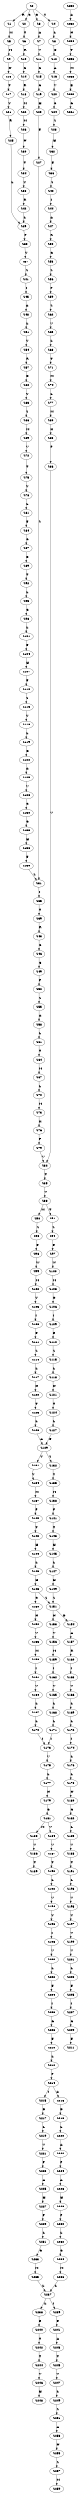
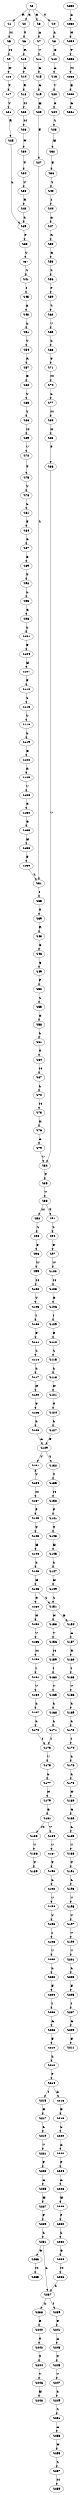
  strict digraph {
    S0
    S1
    S2
    S3
    S4
    S5
    S6
    S7
    S8
    S9
    S10
    S11
    S12
    S13
    S14
    S15
    S16
    S17
    S18
    S19
    S20
    S21
    S22
    S23
    S24
    S25
    S26
    S27
    S28
    S29
    S30
    S31
    S32
    S33
    S34
    S35
    S36
    S37
    S38
    S39
    S40
    S41
    S42
    S43
    S44
    S45
    S46
    S47
    S48
    S49
    S50
    S51
    S52
    S53
    S54
    S55
    S56
    S57
    S58
    S59
    S60
    S61
    S62
    S63
    S64
    S65
    S66
    S67
    S68
    S69
    S70
    S71
    S72
    S73
    S74
    S75
    S76
    S77
    S78
    S79
    S80
    S81
    S82
    S83
    S84
    S85
    S86
    S87
    S88
    S89
    S90
    S91
    S92
    S93
    S94
    S95
    S96
    S97
    S98
    S99
    S100
    S101
    S102
    S103
    S104
    S105
    S106
    S107
    S108
    S109
    S110
    S111
    S112
    S113
    S114
    S115
    S116
    S117
    S118
    S119
    S120
    S121
    S122
    S123
    S124
    S125
    S126
    S127
    S128
    S129
    S130
    S131
    S132
    S133
    S134
    S135
    S136
    S137
    S138
    S139
    S140
    S141
    S142
    S143
    S144
    S145
    S146
    S147
    S148
    S149
    S150
    S151
    S152
    S153
    S154
    S155
    S156
    S157
    S158
    S159
    S160
    S161
    S162
    S163
    S164
    S165
    S166
    S167
    S168
    S169
    S170
    S171
    S172
    S173
    S174
    S175
    S176
    S177
    S178
    S179
    S180
    S181
    S182
    S183
    S184
    S185
    S186
    S187
    S188
    S189
    S190
    S191
    S192
    S193
    S194
    S195
    S196
    S197
    S198
    S199
    S200
    S201
    S202
    S203
    S204
    S205
    S206
    S207
    S208
    S209
    S210
    S211
    S212
    S214
    S215
    S216
    S217
    S218
    S219
    S220
    S221
    S222
    S223
    S224
    S225
    S226
    S227
    S228
    S229
    S230
    S231
    S232
    S233
    S234
    S235
    S236
    S237
    S238
    S239
    S240
    S241
    S242
    S243
    S244
    S245
    S246
    S247
    S248
    S249
    S251
    S250
    S252
    S253
    S254
    S255
    S256
    S257
    S258
    S259
    S260
    S261
    S0 -> S1 [label=R]
    S0 -> S2 [label=C]
    S0 -> S3 [label=Q]
    S0 -> S4 [label=Y]
    S1 -> S5 [label=M]
    S2 -> S6 [label=T]
    S3 -> S7 [label=A]
    S4 -> S8 [label=L]
    S5 -> S9 [label=M]
    S6 -> S10 [label=R]
    S7 -> S11 [label=V]
    S8 -> S12 [label=Q]
    S9 -> S13 [label=N]
    S10 -> S14 [label=G]
    S11 -> S15 [label=C]
    S12 -> S16 [label=A]
    S13 -> S17 [label=T]
    S14 -> S18 [label=R]
    S15 -> S19 [label=G]
    S16 -> S20 [label=V]
    S17 -> S21 [label=Y]
    S18 -> S22 [label=M]
    S19 -> S23 [label=H]
    S20 -> S24 [label=C]
    S21 -> S25 [label=R]
    S22 -> S26 [label=M]
    S23 -> S27 [label=F]
    S24 -> S28 [label=S]
    S25 -> S29 [label=L]
    S26 -> S30 [label=N]
    S27 -> S31 [label=S]
    S28 -> S32 [label=H]
    S29 -> S33 [label=P]
    S30 -> S34 [label=T]
    S31 -> S35 [label=I]
    S32 -> S36 [label=F]
    S33 -> S37 [label=Y]
    S34 -> S38 [label=Y]
    S35 -> S39 [label=T]
    S36 -> S40 [label=S]
    S37 -> S41 [label=S]
    S38 -> S42 [label=R]
    S39 -> S43 [label=R]
    S40 -> S44 [label=I]
    S41 -> S45 [label=I]
    S42 -> S29 [label=L]
    S43 -> S46 [label=G]
    S44 -> S47 [label=A]
    S45 -> S48 [label=A]
    S46 -> S49 [label=G]
    S47 -> S50 [label=R]
    S48 -> S51 [label=L]
    S49 -> S52 [label=P]
    S50 -> S53 [label=G]
    S51 -> S54 [label=Y]
    S52 -> S55 [label=S]
    S53 -> S56 [label=S]
    S54 -> S57 [label=R]
    S55 -> S58 [label=A]
    S56 -> S59 [label=P]
    S57 -> S60 [label=D]
    S58 -> S61 [label=L]
    S59 -> S62 [label=S]
    S60 -> S63 [label=Y]
    S61 -> S64 [label=T]
    S62 -> S65 [label=V]
    S63 -> S66 [label=S]
    S64 -> S67 [label=M]
    S65 -> S68 [label=L]
    S66 -> S69 [label=M]
    S67 -> S70 [label=L]
    S68 -> S71 [label=T]
    S69 -> S72 [label=V]
    S70 -> S73 [label=M]
    S71 -> S74 [label=M]
    S72 -> S75 [label=T]
    S73 -> S76 [label=K]
    S74 -> S77 [label=L]
    S75 -> S78 [label=Y]
-   S76 -> S79 [label=P]
+   S76 -> S79 [label=A]
    S77 -> S80 [label=M]
    S78 -> S81 [label=L]
    S79 -> S82 [label=V]
    S80 -> S83 [label=K]
    S81 -> S84 [label=F]
    S82 -> S85 [label=T]
    S83 -> S86 [label=P]
    S84 -> S87 [label=C]
    S85 -> S88 [label=V]
    S86 -> S82 [label=V]
    S87 -> S89 [label=E]
    S88 -> S90 [label=M]
    S88 -> S91 [label=T]
    S89 -> S92 [label=T]
    S90 -> S93 [label=S]
    S91 -> S94 [label=S]
    S92 -> S95 [label=L]
    S93 -> S96 [label=F]
    S94 -> S97 [label=F]
    S95 -> S98 [label=G]
    S96 -> S99 [label=W]
    S97 -> S100 [label=W]
    S98 -> S101 [label=L]
    S99 -> S102 [label=M]
    S100 -> S103 [label=M]
    S101 -> S104 [label=F]
    S102 -> S105 [label=Y]
    S103 -> S106 [label=D]
    S104 -> S107 [label=H]
    S105 -> S108 [label=I]
    S106 -> S109 [label=I]
    S107 -> S110 [label=F]
    S108 -> S111 [label=F]
    S109 -> S112 [label=F]
    S110 -> S113 [label=S]
    S111 -> S114 [label=S]
    S112 -> S115 [label=S]
    S113 -> S116 [label=Y]
    S114 -> S117 [label=L]
    S115 -> S118 [label=L]
    S116 -> S119 [label=L]
    S117 -> S120 [label=N]
    S118 -> S121 [label=N]
    S119 -> S122 [label=Q]
    S120 -> S123 [label=T]
    S121 -> S124 [label=T]
    S122 -> S125 [label=A]
    S123 -> S126 [label=L]
    S124 -> S127 [label=L]
    S125 -> S128 [label=V]
    S126 -> S129 [label=A]
    S127 -> S129 [label=F]
    S128 -> S130 [label=C]
    S129 -> S131 [label=Y]
    S129 -> S132 [label=S]
    S130 -> S133 [label=G]
-   S131 -> S134 [label=Y]
+   S134 -> S131 [label=Y]
    S132 -> S135 [label=Y]
    S133 -> S136 [label=H]
    S134 -> S137 [label=M]
    S135 -> S138 [label=M]
    S136 -> S139 [label=F]
    S137 -> S140 [label=P]
    S138 -> S141 [label=P]
    S139 -> S31 [label=S]
    S140 -> S142 [label=T]
    S141 -> S143 [label=T]
    S142 -> S144 [label=H]
    S143 -> S145 [label=H]
    S144 -> S146 [label=L]
    S145 -> S147 [label=L]
    S146 -> S148 [label=H]
    S147 -> S149 [label=H]
    S148 -> S150 [label=C]
    S148 -> S151 [label=S]
    S149 -> S151 [label=S]
    S150 -> S152 [label=N]
    S151 -> S153 [label=N]
    S151 -> S154 [label=D]
    S152 -> S155 [label=V]
    S153 -> S156 [label=V]
    S154 -> S157 [label=A]
    S155 -> S158 [label=M]
    S156 -> S159 [label=M]
    S157 -> S160 [label=R]
    S158 -> S161 [label=I]
    S159 -> S162 [label=I]
    S160 -> S163 [label=I]
    S161 -> S164 [label=V]
    S162 -> S165 [label=V]
    S163 -> S166 [label=V]
    S164 -> S167 [label=L]
    S165 -> S168 [label=L]
    S166 -> S169 [label=L]
    S167 -> S170 [label=L]
    S168 -> S171 [label=L]
    S169 -> S172 [label=L]
    S170 -> S173 [label=I]
    S171 -> S173 [label=I]
    S172 -> S174 [label=I]
    S173 -> S175 [label=V]
    S174 -> S176 [label=L]
    S175 -> S177 [label=L]
    S176 -> S178 [label=L]
    S177 -> S179 [label=N]
    S178 -> S180 [label=N]
    S179 -> S181 [label=G]
    S180 -> S182 [label=G]
    S181 -> S183 [label=M]
    S181 -> S184 [label=V]
    S182 -> S185 [label=L]
    S183 -> S186 [label=V]
    S184 -> S187 [label=V]
    S185 -> S188 [label=V]
    S186 -> S189 [label=T]
    S187 -> S190 [label=T]
    S188 -> S191 [label=T]
    S190 -> S192 [label=L]
    S191 -> S193 [label=L]
    S192 -> S194 [label=V]
    S193 -> S195 [label=V]
    S194 -> S196 [label=Y]
    S195 -> S197 [label=Y]
    S196 -> S198 [label=I]
    S197 -> S199 [label=V]
    S198 -> S200 [label=V]
    S199 -> S201 [label=V]
    S200 -> S202 [label=L]
    S201 -> S203 [label=L]
    S202 -> S204 [label=F]
    S203 -> S205 [label=F]
    S204 -> S206 [label=I]
    S205 -> S207 [label=I]
    S206 -> S208 [label=G]
    S207 -> S209 [label=G]
    S208 -> S210 [label=F]
    S209 -> S211 [label=F]
    S210 -> S212 [label=L]
    S212 -> S214 [label=P]
    S214 -> S215 [label=I]
    S214 -> S216 [label=A]
    S215 -> S217 [label=D]
    S216 -> S218 [label=D]
    S217 -> S219 [label=L]
    S218 -> S220 [label=L]
    S219 -> S221 [label=V]
    S220 -> S222 [label=A]
    S221 -> S223 [label=P]
    S222 -> S224 [label=P]
    S223 -> S225 [label=A]
    S224 -> S226 [label=A]
    S225 -> S227 [label=H]
    S226 -> S228 [label=H]
    S227 -> S229 [label=P]
    S228 -> S230 [label=P]
    S229 -> S231 [label=L]
    S230 -> S232 [label=L]
    S231 -> S233 [label=G]
    S232 -> S234 [label=G]
    S233 -> S235 [label=M]
    S234 -> S236 [label=M]
-   S235 -> S237 [label=L]
+   S231 -> S237 [label=L]
    S236 -> S237 [label=L]
    S237 -> S238 [label=L]
    S237 -> S239 [label=I]
    S238 -> S240 [label=F]
    S239 -> S241 [label=F]
    S240 -> S242 [label=T]
    S241 -> S243 [label=A]
    S242 -> S244 [label=T]
    S243 -> S245 [label=T]
    S244 -> S246 [label=V]
    S245 -> S247 [label=V]
    S246 -> S248 [label=H]
    S247 -> S249 [label=L]
    S249 -> S251 [label=S]
    S251 -> S253 [label=A]
    S250 -> S252 [label=A]
    S252 -> S254 [label=N]
    S253 -> S255 [label=N]
    S254 -> S256 [label=T]
    S255 -> S257 [label=S]
    S256 -> S258 [label=M]
    S257 -> S259 [label=M]
    S258 -> S260 [label=E]
    S260 -> S261 [label=G]
  }
